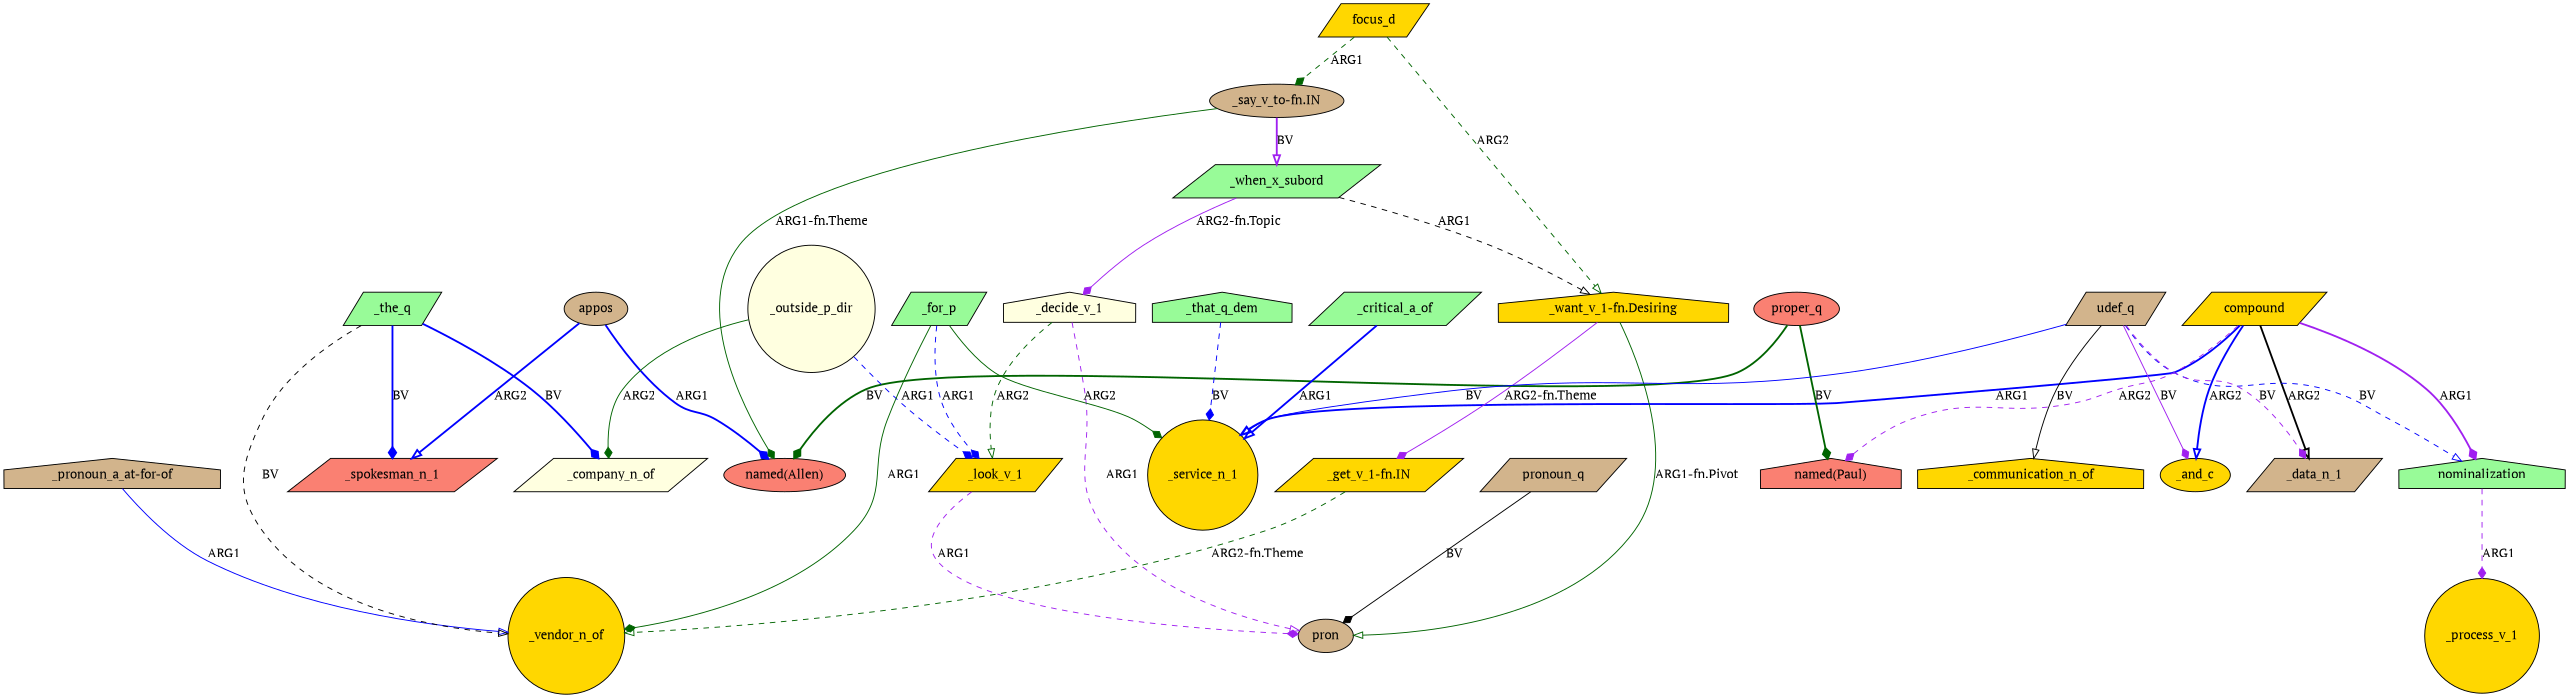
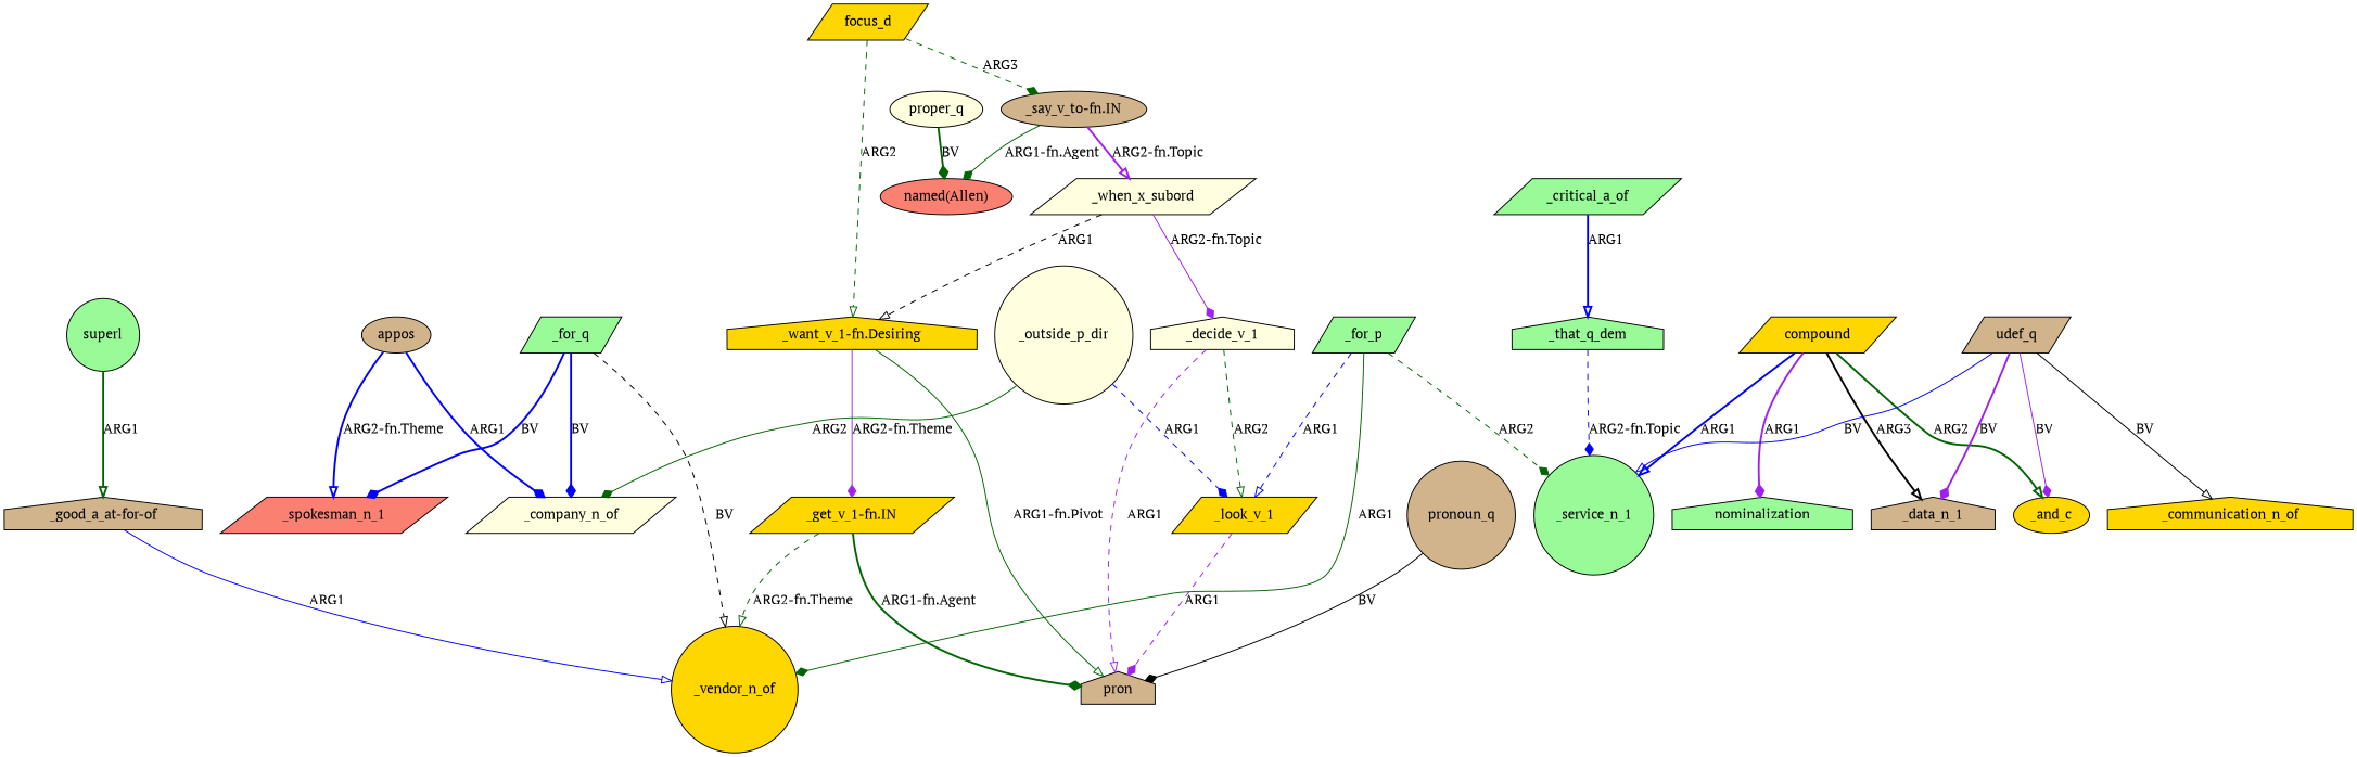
  digraph {
    fontname="PT Serif"
    node [fillcolor=gold fontname="PT Serif" shape=parallelogram style=filled]
    edge [arrowhead=diamond color=darkgreen fontname="PT Serif" style=bold]
    appos [fillcolor=tan shape=ellipse]
    _spokesman_n_1 [fillcolor=salmon]
    "named(Allen)" [fillcolor=salmon shape=ellipse]
    nominalization [fillcolor=palegreen shape=house]
    compound
-   _service_n_1 [shape=circle]
-   "named(Paul)" [fillcolor=salmon shape=house]
+   _service_n_1 [fillcolor=palegreen shape=circle]
    _and_c [shape=ellipse]
-   _data_n_1 [fillcolor=tan]
-   _process_v_1 [shape=circle]
+   _data_n_1 [fillcolor=tan shape=house]
    "_say_v_to-fn.IN" [fillcolor=tan shape=ellipse]
-   _when_x_subord [fillcolor=palegreen]
+   _when_x_subord [fillcolor=lightyellow]
    "_want_v_1-fn.Desiring" [shape=house]
    _decide_v_1 [fillcolor=lightyellow shape=house]
-   proper_q [fillcolor=salmon shape=ellipse]
+   proper_q [fillcolor=lightyellow shape=ellipse]
    _critical_a_of [fillcolor=palegreen]
-   pron [fillcolor=tan shape=ellipse]
+   pron [fillcolor=tan shape=house]
    "_get_v_1-fn.IN"
    _vendor_n_of [shape=circle]
-   "_good_a_at-for-of" [fillcolor=tan shape=house label="_pronoun_a_at-for-of"]
+   "_good_a_at-for-of" [fillcolor=tan shape=house]
    _look_v_1
-   _the_q [fillcolor=palegreen]
+   _the_q [fillcolor=palegreen label=_for_q]
    _company_n_of [fillcolor=lightyellow]
-   pronoun_q [fillcolor=tan]
+   pronoun_q [fillcolor=tan shape=circle]
    _outside_p_dir [fillcolor=lightyellow shape=circle]
    focus_d
    udef_q [fillcolor=tan]
    _communication_n_of [shape=house]
+   superl [fillcolor=palegreen shape=circle]
    _that_q_dem [fillcolor=palegreen shape=house]
    _for_p [fillcolor=palegreen]
-   appos -> _spokesman_n_1 [arrowhead=onormal color=blue label=ARG2]
-   appos -> "named(Allen)" [color=blue label=ARG1]
-   nominalization -> _process_v_1 [color=purple label=ARG1 style=dashed]
+   appos -> _spokesman_n_1 [arrowhead=onormal color=blue label="ARG2-fn.Theme"]
+   appos -> _company_n_of [color=blue label=ARG1]
    compound -> nominalization [color=purple label=ARG1]
    compound -> _service_n_1 [arrowhead=onormal color=blue label=ARG1]
-   compound -> "named(Paul)" [color=purple label=ARG2 style=dashed]
-   compound -> _and_c [arrowhead=onormal color=blue label=ARG2]
-   compound -> _data_n_1 [arrowhead=onormal color=black label=ARG2]
-   "_say_v_to-fn.IN" -> "named(Allen)" [label="ARG1-fn.Theme" style=solid]
-   "_say_v_to-fn.IN" -> _when_x_subord [arrowhead=onormal color=purple label=BV]
+   compound -> _and_c [arrowhead=onormal label=ARG2]
+   compound -> _data_n_1 [arrowhead=onormal color=black label=ARG3]
+   "_say_v_to-fn.IN" -> "named(Allen)" [label="ARG1-fn.Agent" style=solid]
+   "_say_v_to-fn.IN" -> _when_x_subord [arrowhead=onormal color=purple label="ARG2-fn.Topic"]
    _when_x_subord -> "_want_v_1-fn.Desiring" [arrowhead=onormal color=black label=ARG1 style=dashed]
    _when_x_subord -> _decide_v_1 [color=purple label="ARG2-fn.Topic" style=solid]
    "_want_v_1-fn.Desiring" -> pron [arrowhead=onormal label="ARG1-fn.Pivot" style=solid]
    "_want_v_1-fn.Desiring" -> "_get_v_1-fn.IN" [color=purple label="ARG2-fn.Theme" style=solid]
    _decide_v_1 -> pron [arrowhead=onormal color=purple label=ARG1 style=dashed]
    _decide_v_1 -> _look_v_1 [arrowhead=onormal label=ARG2 style=dashed]
    proper_q -> "named(Allen)" [label=BV]
-   proper_q -> "named(Paul)" [label=BV]
-   _critical_a_of -> _service_n_1 [arrowhead=onormal color=blue label=ARG1]
+   _critical_a_of -> _that_q_dem [arrowhead=onormal color=blue label=ARG1]
+   "_get_v_1-fn.IN" -> pron [label="ARG1-fn.Agent"]
    "_get_v_1-fn.IN" -> _vendor_n_of [arrowhead=onormal label="ARG2-fn.Theme" style=dashed]
    "_good_a_at-for-of" -> _vendor_n_of [arrowhead=onormal color=blue label=ARG1 style=solid]
    _look_v_1 -> pron [color=purple label=ARG1 style=dashed]
    _the_q -> _spokesman_n_1 [color=blue label=BV]
    _the_q -> _vendor_n_of [arrowhead=onormal color=black label=BV style=dashed]
    _the_q -> _company_n_of [color=blue label=BV]
    pronoun_q -> pron [color=black label=BV style=solid]
    _outside_p_dir -> _look_v_1 [color=blue label=ARG1 style=dashed]
    _outside_p_dir -> _company_n_of [label=ARG2 style=solid]
-   focus_d -> "_say_v_to-fn.IN" [label=ARG1 style=dashed]
+   focus_d -> "_say_v_to-fn.IN" [label=ARG3 style=dashed]
    focus_d -> "_want_v_1-fn.Desiring" [arrowhead=onormal label=ARG2 style=dashed]
-   udef_q -> nominalization [arrowhead=onormal color=blue label=BV style=dashed]
    udef_q -> _service_n_1 [arrowhead=onormal color=blue label=BV style=solid]
    udef_q -> _and_c [color=purple label=BV style=solid]
-   udef_q -> _data_n_1 [color=purple label=BV style=dashed]
+   udef_q -> _data_n_1 [color=purple label=BV]
    udef_q -> _communication_n_of [arrowhead=onormal color=black label=BV style=solid]
-   _that_q_dem -> _service_n_1 [color=blue label=BV style=dashed]
-   _for_p -> _service_n_1 [label=ARG2 style=solid]
+   superl -> "_good_a_at-for-of" [arrowhead=onormal label=ARG1]
+   _that_q_dem -> _service_n_1 [color=blue label="ARG2-fn.Topic" style=dashed]
+   _for_p -> _service_n_1 [label=ARG2 style=dashed]
    _for_p -> _vendor_n_of [label=ARG1 style=solid]
-   _for_p -> _look_v_1 [color=blue label=ARG1 style=dashed]
+   _for_p -> _look_v_1 [arrowhead=onormal color=blue label=ARG1 style=dashed]
  }
